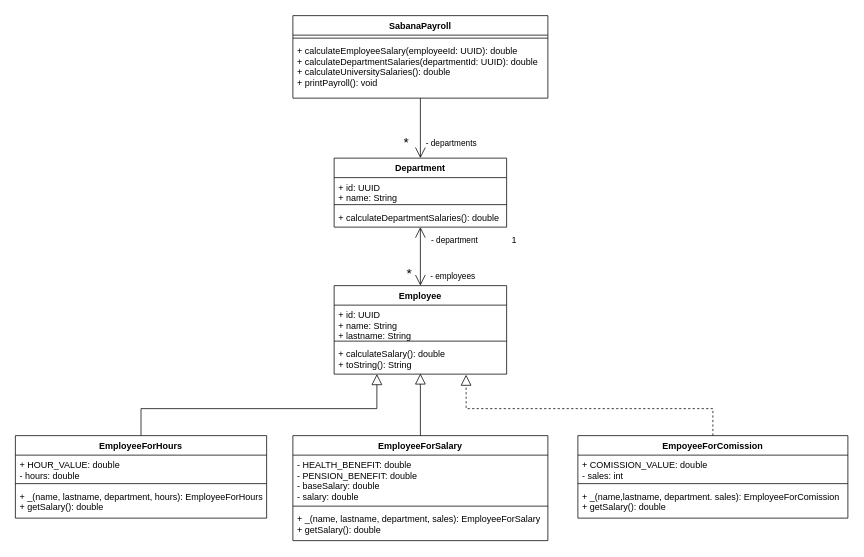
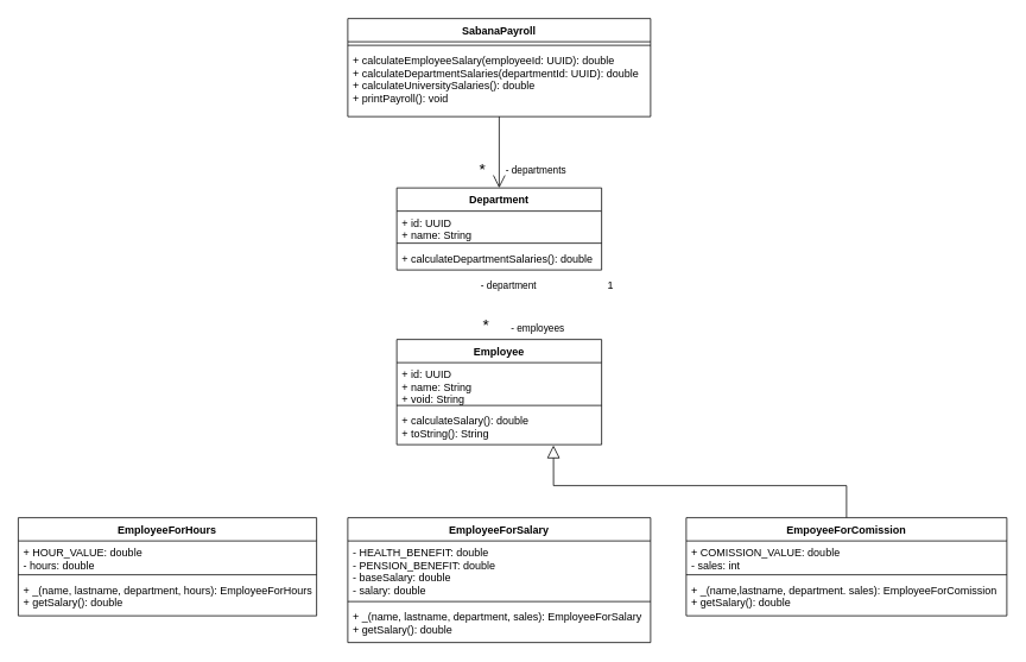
  <mxCell id="0" />
  <mxCell id="1" parent="0" />
  <mxCell id="2" style="edgeStyle=orthogonalEdgeStyle;rounded=0;orthogonalLoop=1;jettySize=auto;html=1;entryX=0.5;entryY=0;entryDx=0;entryDy=0;endArrow=open;endFill=0;endSize=12;" parent="1" source="5" target="9" edge="1"><mxGeometry relative="1" as="geometry" /></mxCell>
  <mxCell id="3" value="*" style="edgeLabel;html=1;align=center;verticalAlign=middle;resizable=0;points=[];fontSize=18;" parent="2" vertex="1" connectable="0"><mxGeometry x="-0.237" y="1" relative="1" as="geometry"><mxPoint x="-21" y="27" as="offset" /></mxGeometry></mxCell>
  <mxCell id="4" value="&lt;font style=&quot;font-size: 11px&quot;&gt;- departments&lt;/font&gt;" style="edgeLabel;html=1;align=center;verticalAlign=middle;resizable=0;points=[];fontSize=18;" parent="2" vertex="1" connectable="0"><mxGeometry x="-0.368" y="1" relative="1" as="geometry"><mxPoint x="39" y="32" as="offset" /></mxGeometry></mxCell>
  <mxCell id="5" value="SabanaPayroll" style="swimlane;fontStyle=1;align=center;verticalAlign=top;childLayout=stackLayout;horizontal=1;startSize=26;horizontalStack=0;resizeParent=1;resizeParentMax=0;resizeLast=0;collapsible=1;marginBottom=0;" parent="1" vertex="1"><mxGeometry x="390" y="20" width="340" height="110" as="geometry" /></mxCell>
  <mxCell id="6" value="" style="line;strokeWidth=1;fillColor=none;align=left;verticalAlign=middle;spacingTop=-1;spacingLeft=3;spacingRight=3;rotatable=0;labelPosition=right;points=[];portConstraint=eastwest;" parent="5" vertex="1"><mxGeometry y="26" width="340" height="8" as="geometry" /></mxCell>
  <mxCell id="7" value="+ calculateEmployeeSalary(employeeId: UUID): double&#10;+ calculateDepartmentSalaries(departmentId: UUID): double&#10;+ calculateUniversitySalaries(): double&#10;+ printPayroll(): void" style="text;strokeColor=none;fillColor=none;align=left;verticalAlign=top;spacingLeft=4;spacingRight=4;overflow=hidden;rotatable=0;points=[[0,0.5],[1,0.5]];portConstraint=eastwest;" parent="5" vertex="1"><mxGeometry y="34" width="340" height="76" as="geometry" /></mxCell>
- <mxCell id="8" style="edgeStyle=orthogonalEdgeStyle;rounded=0;orthogonalLoop=1;jettySize=auto;html=1;entryX=0.5;entryY=0;entryDx=0;entryDy=0;endArrow=open;endFill=0;endSize=12;startArrow=open;startFill=0;targetPerimeterSpacing=0;startSize=12;" parent="1" source="9" target="13" edge="1"><mxGeometry relative="1" as="geometry" /></mxCell>
  <mxCell id="9" value="Department" style="swimlane;fontStyle=1;align=center;verticalAlign=top;childLayout=stackLayout;horizontal=1;startSize=26;horizontalStack=0;resizeParent=1;resizeParentMax=0;resizeLast=0;collapsible=1;marginBottom=0;" parent="1" vertex="1"><mxGeometry x="445" y="210" width="230" height="92" as="geometry" /></mxCell>
  <mxCell id="10" value="+ id: UUID&#10;+ name: String" style="text;strokeColor=none;fillColor=none;align=left;verticalAlign=top;spacingLeft=4;spacingRight=4;overflow=hidden;rotatable=0;points=[[0,0.5],[1,0.5]];portConstraint=eastwest;" parent="9" vertex="1"><mxGeometry y="26" width="230" height="32" as="geometry" /></mxCell>
  <mxCell id="11" value="" style="line;strokeWidth=1;fillColor=none;align=left;verticalAlign=middle;spacingTop=-1;spacingLeft=3;spacingRight=3;rotatable=0;labelPosition=right;points=[];portConstraint=eastwest;" parent="9" vertex="1"><mxGeometry y="58" width="230" height="8" as="geometry" /></mxCell>
  <mxCell id="12" value="+ calculateDepartmentSalaries(): double" style="text;strokeColor=none;fillColor=none;align=left;verticalAlign=top;spacingLeft=4;spacingRight=4;overflow=hidden;rotatable=0;points=[[0,0.5],[1,0.5]];portConstraint=eastwest;" parent="9" vertex="1"><mxGeometry y="66" width="230" height="26" as="geometry" /></mxCell>
  <mxCell id="13" value="Employee" style="swimlane;fontStyle=1;align=center;verticalAlign=top;childLayout=stackLayout;horizontal=1;startSize=26;horizontalStack=0;resizeParent=1;resizeParentMax=0;resizeLast=0;collapsible=1;marginBottom=0;" parent="1" vertex="1"><mxGeometry x="445" y="380" width="230" height="118" as="geometry" /></mxCell>
- <mxCell id="14" value="+ id: UUID&#10;+ name: String&#10;+ lastname: String" style="text;strokeColor=none;fillColor=none;align=left;verticalAlign=top;spacingLeft=4;spacingRight=4;overflow=hidden;rotatable=0;points=[[0,0.5],[1,0.5]];portConstraint=eastwest;" parent="13" vertex="1"><mxGeometry y="26" width="230" height="44" as="geometry" /></mxCell>
+ <mxCell id="14" value="+ id: UUID&#10;+ name: String&#10;+ void: String" style="text;strokeColor=none;fillColor=none;align=left;verticalAlign=top;spacingLeft=4;spacingRight=4;overflow=hidden;rotatable=0;points=[[0,0.5],[1,0.5]];portConstraint=eastwest;" parent="13" vertex="1"><mxGeometry y="26" width="230" height="44" as="geometry" /></mxCell>
  <mxCell id="15" value="" style="line;strokeWidth=1;fillColor=none;align=left;verticalAlign=middle;spacingTop=-1;spacingLeft=3;spacingRight=3;rotatable=0;labelPosition=right;points=[];portConstraint=eastwest;" parent="13" vertex="1"><mxGeometry y="70" width="230" height="8" as="geometry" /></mxCell>
  <mxCell id="16" value="+ calculateSalary(): double&#10;+ toString(): String" style="text;strokeColor=none;fillColor=none;align=left;verticalAlign=top;spacingLeft=4;spacingRight=4;overflow=hidden;rotatable=0;points=[[0,0.5],[1,0.5]];portConstraint=eastwest;" parent="13" vertex="1"><mxGeometry y="78" width="230" height="40" as="geometry" /></mxCell>
  <mxCell id="17" value="&lt;font style=&quot;font-size: 11px&quot;&gt;- employees&lt;/font&gt;" style="edgeLabel;html=1;align=center;verticalAlign=middle;resizable=0;points=[];fontSize=18;" parent="1" vertex="1" connectable="0"><mxGeometry x="610" y="230" as="geometry"><mxPoint x="-8" y="134" as="offset" /></mxGeometry></mxCell>
  <mxCell id="18" value="*" style="edgeLabel;html=1;align=center;verticalAlign=middle;resizable=0;points=[];fontSize=18;" parent="1" vertex="1" connectable="0"><mxGeometry x="560" y="200" as="geometry"><mxPoint x="-16" y="163" as="offset" /></mxGeometry></mxCell>
- <mxCell id="19" style="edgeStyle=orthogonalEdgeStyle;rounded=0;orthogonalLoop=1;jettySize=auto;html=1;entryX=0.248;entryY=1;entryDx=0;entryDy=0;entryPerimeter=0;endArrow=block;endFill=0;endSize=12;" edge="1" parent="1" source="20" target="16"><mxGeometry relative="1" as="geometry" /></mxCell>
  <mxCell id="20" value="EmployeeForHours" style="swimlane;fontStyle=1;align=center;verticalAlign=top;childLayout=stackLayout;horizontal=1;startSize=26;horizontalStack=0;resizeParent=1;resizeParentMax=0;resizeLast=0;collapsible=1;marginBottom=0;" vertex="1" parent="1"><mxGeometry x="20" y="580" width="335" height="110" as="geometry" /></mxCell>
  <mxCell id="21" value="+ HOUR_VALUE: double&#10;- hours: double" style="text;strokeColor=none;fillColor=none;align=left;verticalAlign=top;spacingLeft=4;spacingRight=4;overflow=hidden;rotatable=0;points=[[0,0.5],[1,0.5]];portConstraint=eastwest;" vertex="1" parent="20"><mxGeometry y="26" width="335" height="34" as="geometry" /></mxCell>
  <mxCell id="22" value="" style="line;strokeWidth=1;fillColor=none;align=left;verticalAlign=middle;spacingTop=-1;spacingLeft=3;spacingRight=3;rotatable=0;labelPosition=right;points=[];portConstraint=eastwest;" vertex="1" parent="20"><mxGeometry y="60" width="335" height="8" as="geometry" /></mxCell>
  <mxCell id="23" value="+ _(name, lastname, department, hours): EmployeeForHours&#10;+ getSalary(): double" style="text;strokeColor=none;fillColor=none;align=left;verticalAlign=top;spacingLeft=4;spacingRight=4;overflow=hidden;rotatable=0;points=[[0,0.5],[1,0.5]];portConstraint=eastwest;" vertex="1" parent="20"><mxGeometry y="68" width="335" height="42" as="geometry" /></mxCell>
- <mxCell id="24" style="edgeStyle=orthogonalEdgeStyle;rounded=0;orthogonalLoop=1;jettySize=auto;html=1;exitX=0.5;exitY=0;exitDx=0;exitDy=0;entryX=0.5;entryY=0.98;entryDx=0;entryDy=0;entryPerimeter=0;endArrow=block;endFill=0;endSize=12;" edge="1" parent="1" source="25" target="16"><mxGeometry relative="1" as="geometry" /></mxCell>
  <mxCell id="25" value="EmployeeForSalary" style="swimlane;fontStyle=1;align=center;verticalAlign=top;childLayout=stackLayout;horizontal=1;startSize=26;horizontalStack=0;resizeParent=1;resizeParentMax=0;resizeLast=0;collapsible=1;marginBottom=0;" vertex="1" parent="1"><mxGeometry x="390" y="580" width="340" height="140" as="geometry" /></mxCell>
  <mxCell id="26" value="- HEALTH_BENEFIT: double&#10;- PENSION_BENEFIT: double&#10;- baseSalary: double&#10;- salary: double" style="text;strokeColor=none;fillColor=none;align=left;verticalAlign=top;spacingLeft=4;spacingRight=4;overflow=hidden;rotatable=0;points=[[0,0.5],[1,0.5]];portConstraint=eastwest;" vertex="1" parent="25"><mxGeometry y="26" width="340" height="64" as="geometry" /></mxCell>
  <mxCell id="27" value="" style="line;strokeWidth=1;fillColor=none;align=left;verticalAlign=middle;spacingTop=-1;spacingLeft=3;spacingRight=3;rotatable=0;labelPosition=right;points=[];portConstraint=eastwest;" vertex="1" parent="25"><mxGeometry y="90" width="340" height="8" as="geometry" /></mxCell>
  <mxCell id="28" value="+ _(name, lastname, department, sales): EmployeeForSalary&#10;+ getSalary(): double" style="text;strokeColor=none;fillColor=none;align=left;verticalAlign=top;spacingLeft=4;spacingRight=4;overflow=hidden;rotatable=0;points=[[0,0.5],[1,0.5]];portConstraint=eastwest;" vertex="1" parent="25"><mxGeometry y="98" width="340" height="42" as="geometry" /></mxCell>
- <mxCell id="29" style="edgeStyle=orthogonalEdgeStyle;rounded=0;orthogonalLoop=1;jettySize=auto;html=1;entryX=0.765;entryY=1.02;entryDx=0;entryDy=0;entryPerimeter=0;endArrow=block;endFill=0;endSize=12;dashed=1;" edge="1" parent="1" source="30" target="16"><mxGeometry relative="1" as="geometry" /></mxCell>
+ <mxCell id="29" style="edgeStyle=orthogonalEdgeStyle;rounded=0;orthogonalLoop=1;jettySize=auto;html=1;entryX=0.765;entryY=1.02;entryDx=0;entryDy=0;entryPerimeter=0;endArrow=block;endFill=0;endSize=12;" edge="1" parent="1" source="30" target="16"><mxGeometry relative="1" as="geometry" /></mxCell>
  <mxCell id="30" value="EmpoyeeForComission" style="swimlane;fontStyle=1;align=center;verticalAlign=top;childLayout=stackLayout;horizontal=1;startSize=26;horizontalStack=0;resizeParent=1;resizeParentMax=0;resizeLast=0;collapsible=1;marginBottom=0;" vertex="1" parent="1"><mxGeometry x="770" y="580" width="360" height="110" as="geometry" /></mxCell>
  <mxCell id="31" value="+ COMISSION_VALUE: double&#10;- sales: int" style="text;strokeColor=none;fillColor=none;align=left;verticalAlign=top;spacingLeft=4;spacingRight=4;overflow=hidden;rotatable=0;points=[[0,0.5],[1,0.5]];portConstraint=eastwest;" vertex="1" parent="30"><mxGeometry y="26" width="360" height="34" as="geometry" /></mxCell>
  <mxCell id="32" value="" style="line;strokeWidth=1;fillColor=none;align=left;verticalAlign=middle;spacingTop=-1;spacingLeft=3;spacingRight=3;rotatable=0;labelPosition=right;points=[];portConstraint=eastwest;" vertex="1" parent="30"><mxGeometry y="60" width="360" height="8" as="geometry" /></mxCell>
  <mxCell id="33" value="+ _(name,lastname, department. sales): EmployeeForComission&#10;+ getSalary(): double" style="text;strokeColor=none;fillColor=none;align=left;verticalAlign=top;spacingLeft=4;spacingRight=4;overflow=hidden;rotatable=0;points=[[0,0.5],[1,0.5]];portConstraint=eastwest;" vertex="1" parent="30"><mxGeometry y="68" width="360" height="42" as="geometry" /></mxCell>
  <mxCell id="34" value="1&amp;nbsp; &amp;nbsp;" style="text;html=1;align=center;verticalAlign=middle;resizable=0;points=[];autosize=1;" vertex="1" parent="1"><mxGeometry x="675" y="310" width="30" height="20" as="geometry" /></mxCell>
- <mxCell id="35" value="&lt;font style=&quot;font-size: 11px&quot;&gt;- department&amp;nbsp; &amp;nbsp;&lt;/font&gt;" style="text;html=1;align=center;verticalAlign=middle;resizable=0;points=[];autosize=1;" vertex="1" parent="1"><mxGeometry x="565" y="310" width="90" height="20" as="geometry" /></mxCell>
+ <mxCell id="35" value="&lt;font style=&quot;font-size: 11px&quot;&gt;- department&amp;nbsp; &amp;nbsp;&lt;/font&gt;" style="text;html=1;align=center;verticalAlign=middle;resizable=0;points=[];autosize=1;" vertex="1" parent="1"><mxGeometry x="530" y="310" width="90" height="20" as="geometry" /></mxCell>
